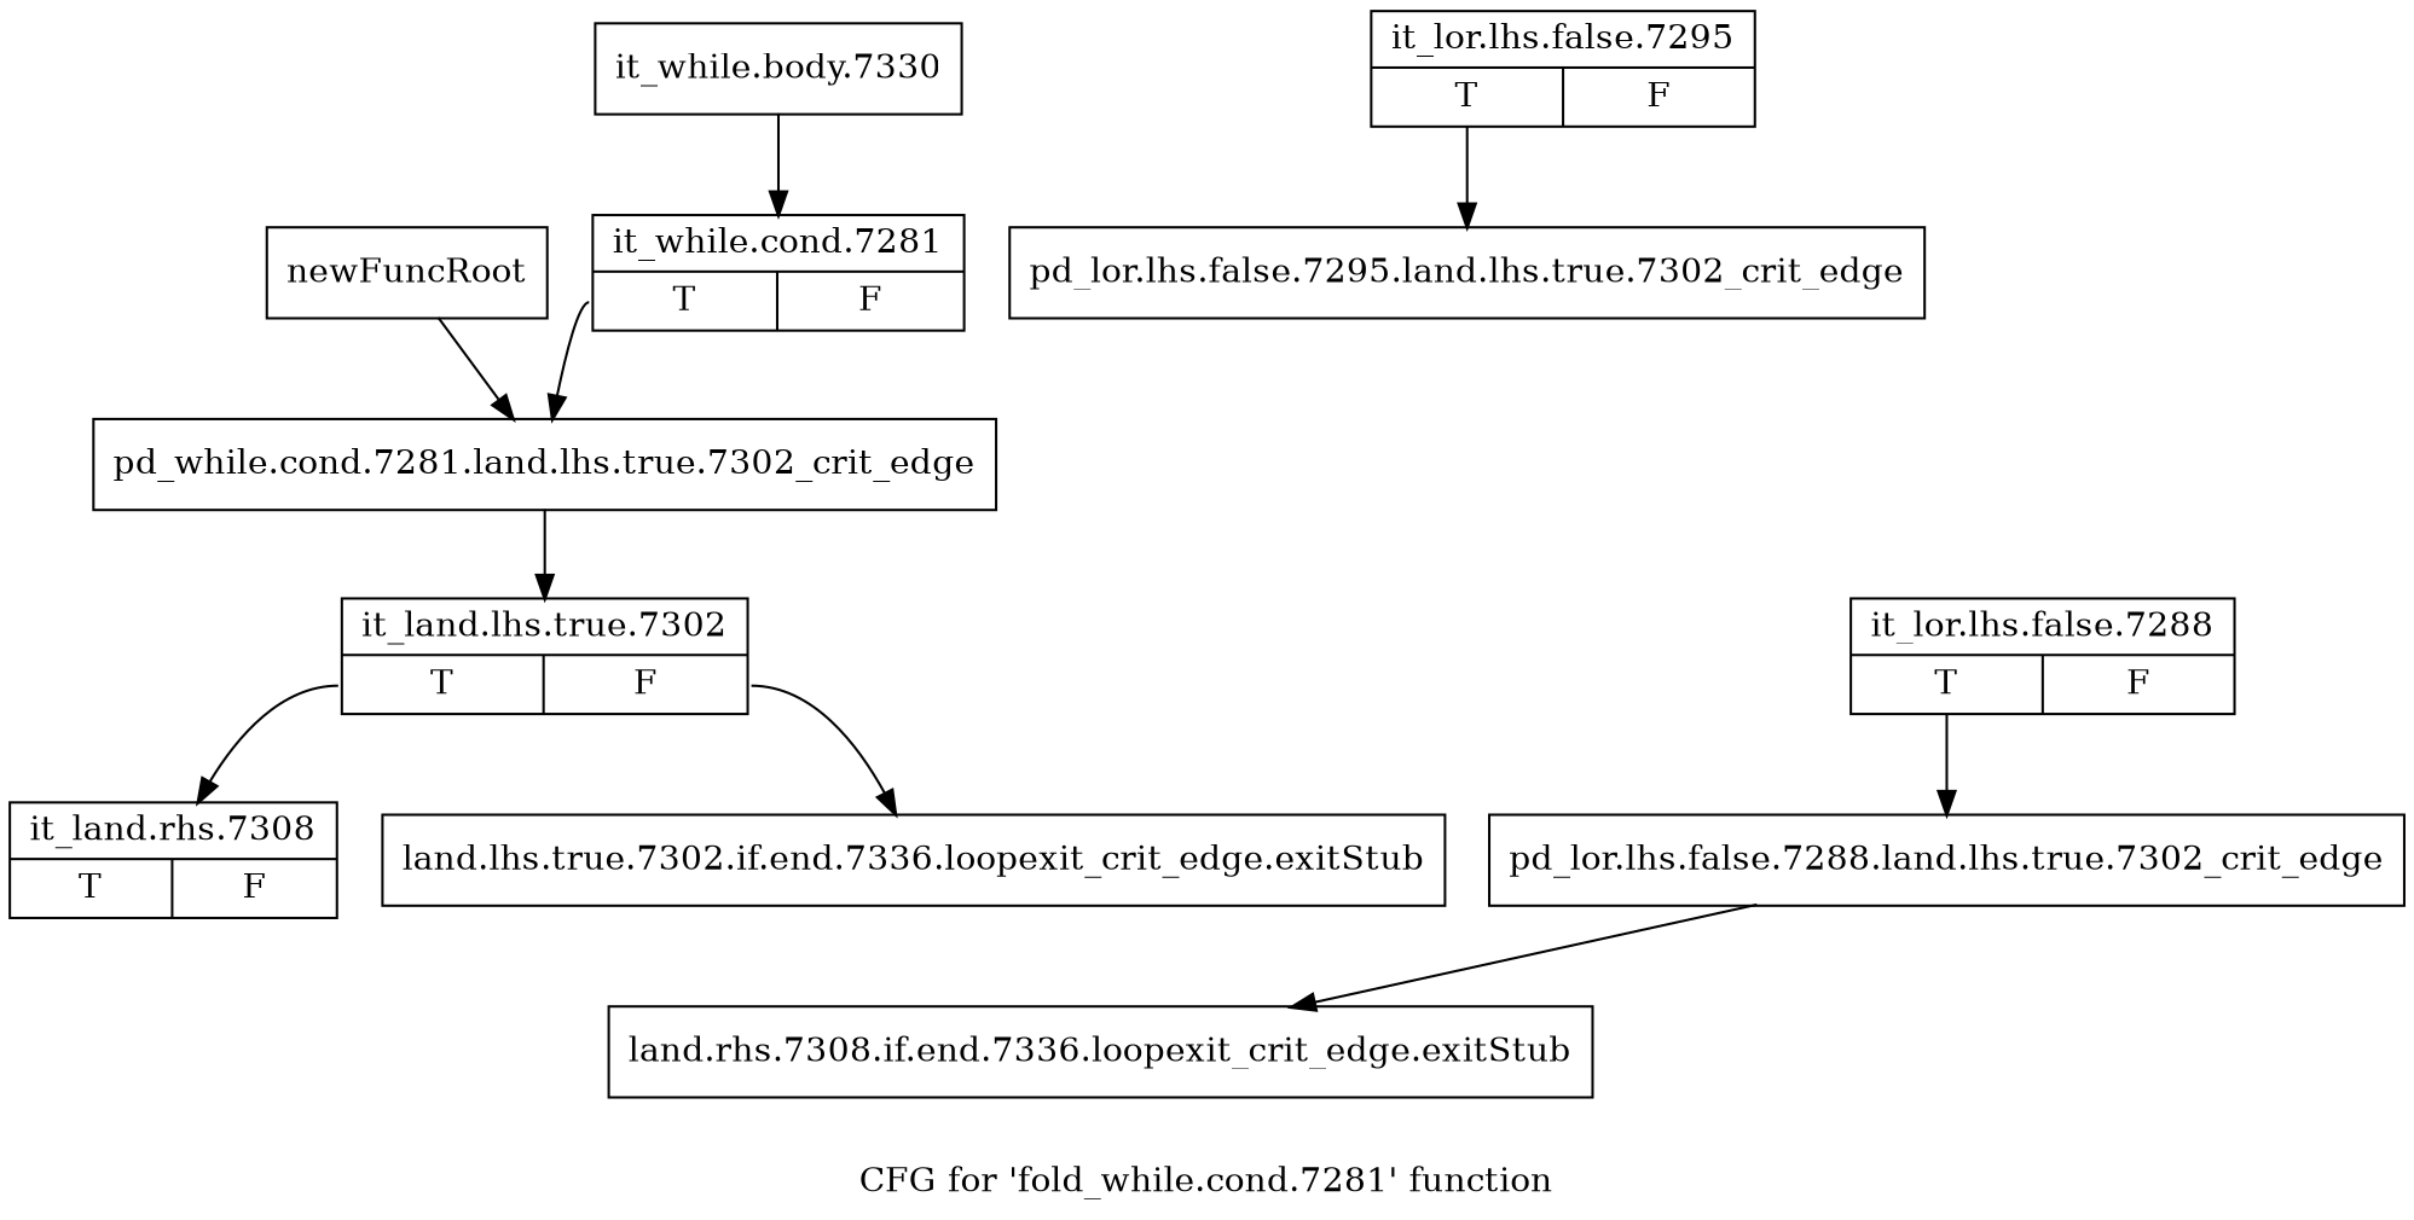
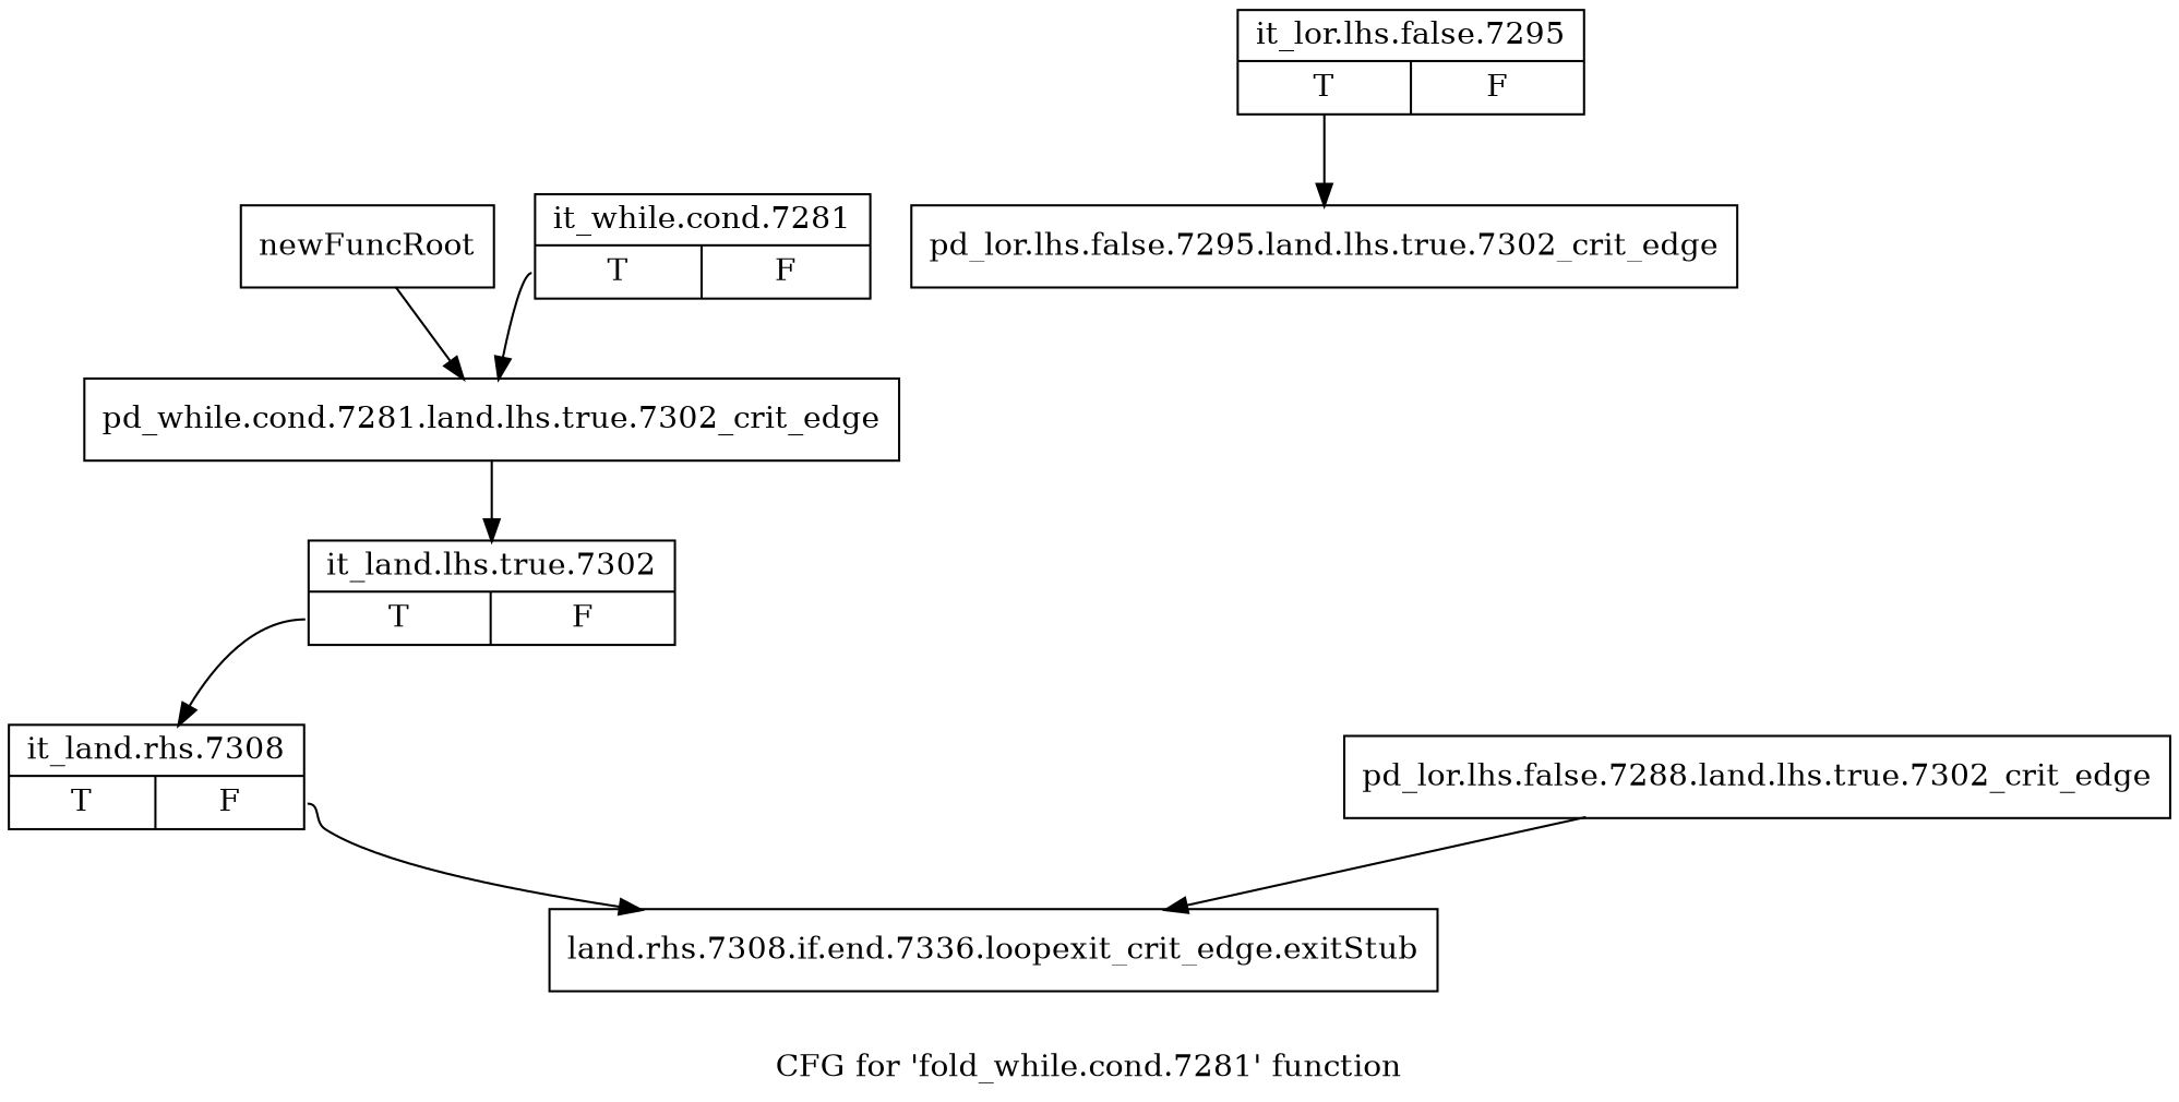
  digraph {
    label="CFG for 'fold_while.cond.7281' function"
    node [shape=record]
    n1 [label="{newFuncRoot}"]
    n2 [label="{pd_while.cond.7281.land.lhs.true.7302_crit_edge}"]
    n3 [label="{it_while.cond.7281|{<s0>T|<s1>F}}"]
    n4 [label="{it_land.lhs.true.7302|{<s0>T|<s1>F}}"]
-   n5 [label="{it_lor.lhs.false.7288|{<s0>T|<s1>F}}"]
    n6 [label="{pd_lor.lhs.false.7288.land.lhs.true.7302_crit_edge}"]
-   n7 [label="{land.lhs.true.7302.if.end.7336.loopexit_crit_edge.exitStub}"]
    n8 [label="{land.rhs.7308.if.end.7336.loopexit_crit_edge.exitStub}"]
    n9 [label="{it_land.rhs.7308|{<s0>T|<s1>F}}"]
    n10 [label="{it_lor.lhs.false.7295|{<s0>T|<s1>F}}"]
    n11 [label="{pd_lor.lhs.false.7295.land.lhs.true.7302_crit_edge}"]
-   n12 [label="{it_while.body.7330}"]
    n1 -> n2
    n2 -> n4
    n3 -> n2 [tailport=s0]
-   n4 -> n7 [tailport=s1]
    n4 -> n9 [tailport=s0]
-   n5 -> n6 [tailport=s0]
    n6 -> n8
+   n9 -> n8 [tailport=s1]
    n10 -> n11 [tailport=s0]
-   n12 -> n3
  }
